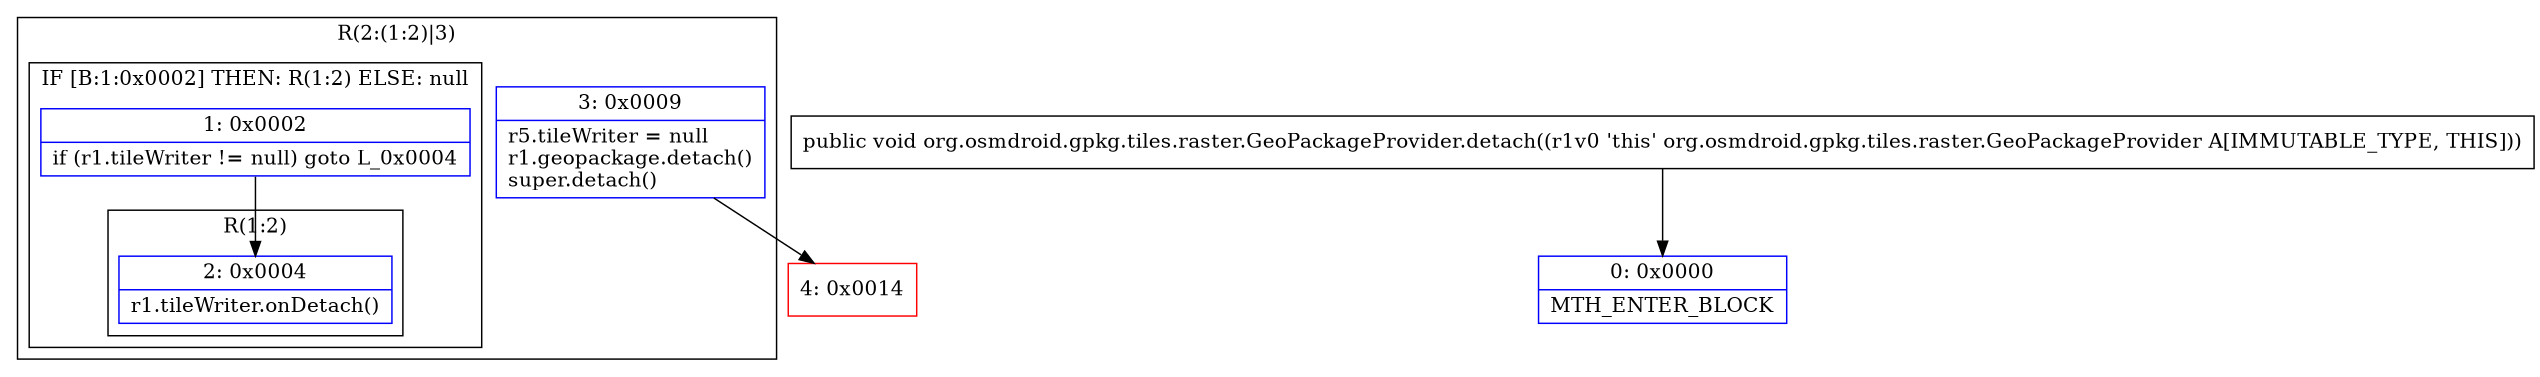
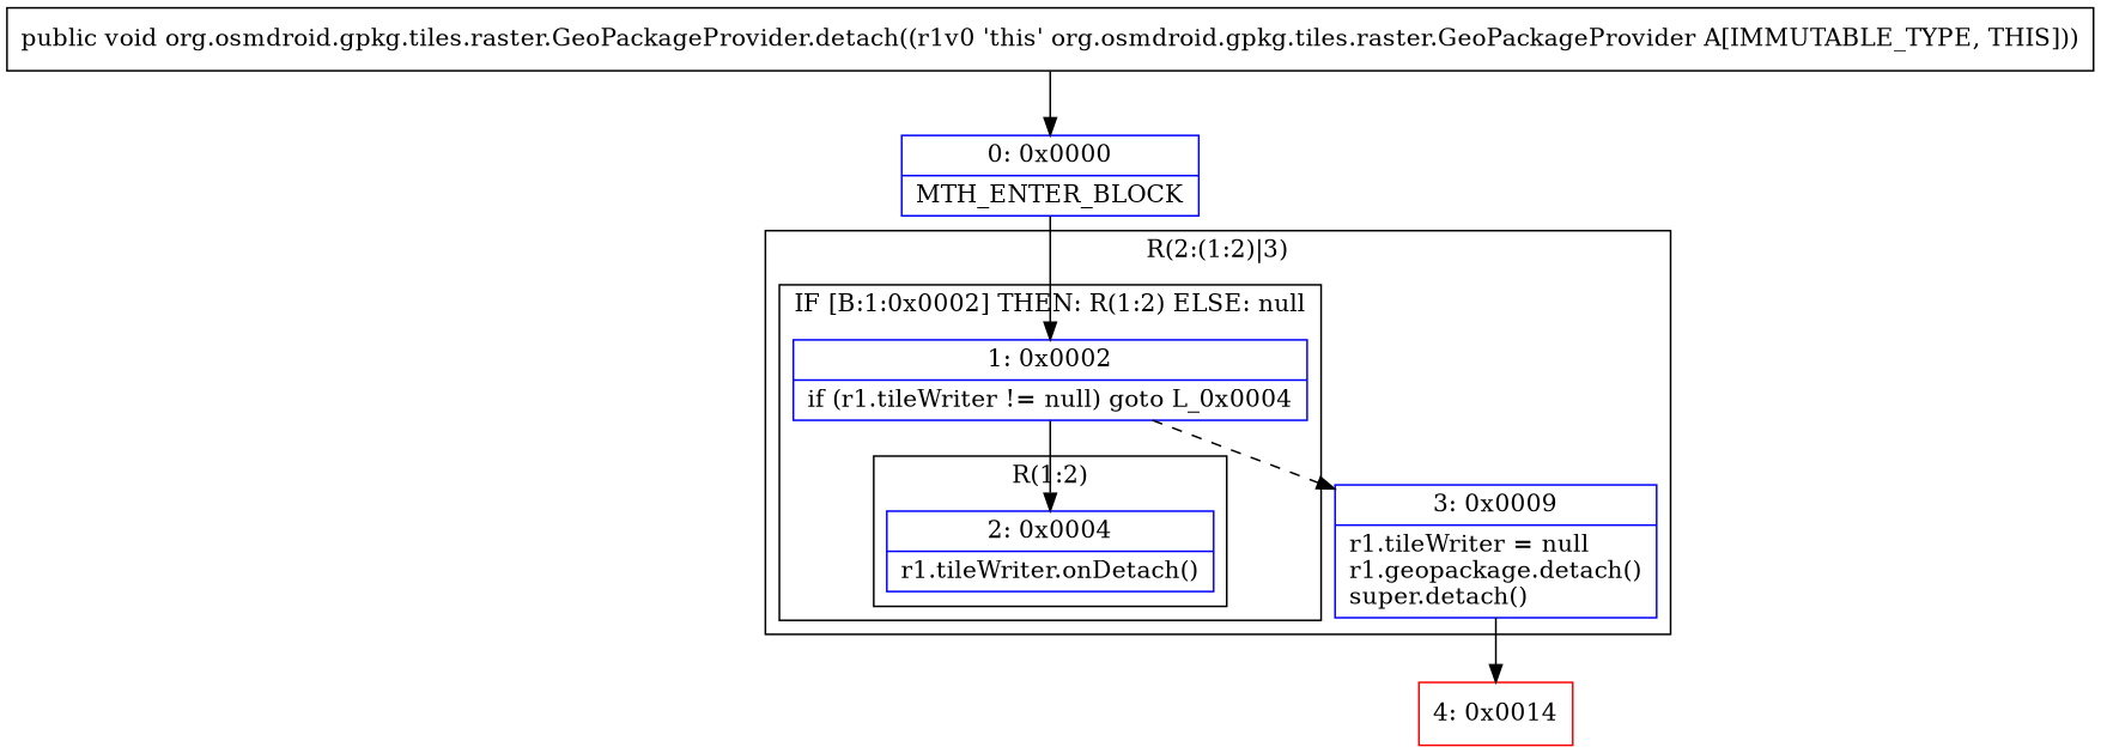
  digraph {
    node [color=blue shape=record]
    n1 [label="{2\:\ 0x0004|r1.tileWriter.onDetach()\l}"]
    n2 [label="{1\:\ 0x0002|if (r1.tileWriter != null) goto L_0x0004\l}"]
-   n3 [label="{3\:\ 0x0009|r5.tileWriter = null\lr1.geopackage.detach()\lsuper.detach()\l}"]
+   n3 [label="{3\:\ 0x0009|r1.tileWriter = null\lr1.geopackage.detach()\lsuper.detach()\l}"]
    n4 [color=red label="{4\:\ 0x0014}"]
    n5 [label="{0\:\ 0x0000|MTH_ENTER_BLOCK\l}"]
    n6 [label="{public void org.osmdroid.gpkg.tiles.raster.GeoPackageProvider.detach((r1v0 'this' org.osmdroid.gpkg.tiles.raster.GeoPackageProvider A[IMMUTABLE_TYPE, THIS])) }" color=""]
    subgraph cluster_1 {
      label="R(2:(1:2)|3)"
      n3
      subgraph cluster_2 {
        label="IF [B:1:0x0002] THEN: R(1:2) ELSE: null"
        n2
        subgraph cluster_3 {
          label="R(1:2)"
          n1
        }
      }
    }
    n2 -> n1
+   n2 -> n3 [style=dashed]
    n3 -> n4
+   n5 -> n2
    n6 -> n5
  }
